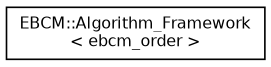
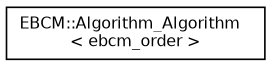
  digraph {
    rankdir=LR
-   n1 [color=black fillcolor=white fontname=Helvetica fontsize=10 height=0.2 label="EBCM::Algorithm_Framework\l\< ebcm_order \>" shape=record style=filled width=0.4]
+   n1 [color=black fillcolor=white fontname=Helvetica fontsize=10 height=0.2 label="EBCM::Algorithm_Algorithm\l\< ebcm_order \>" shape=record style=filled width=0.4]
  }
